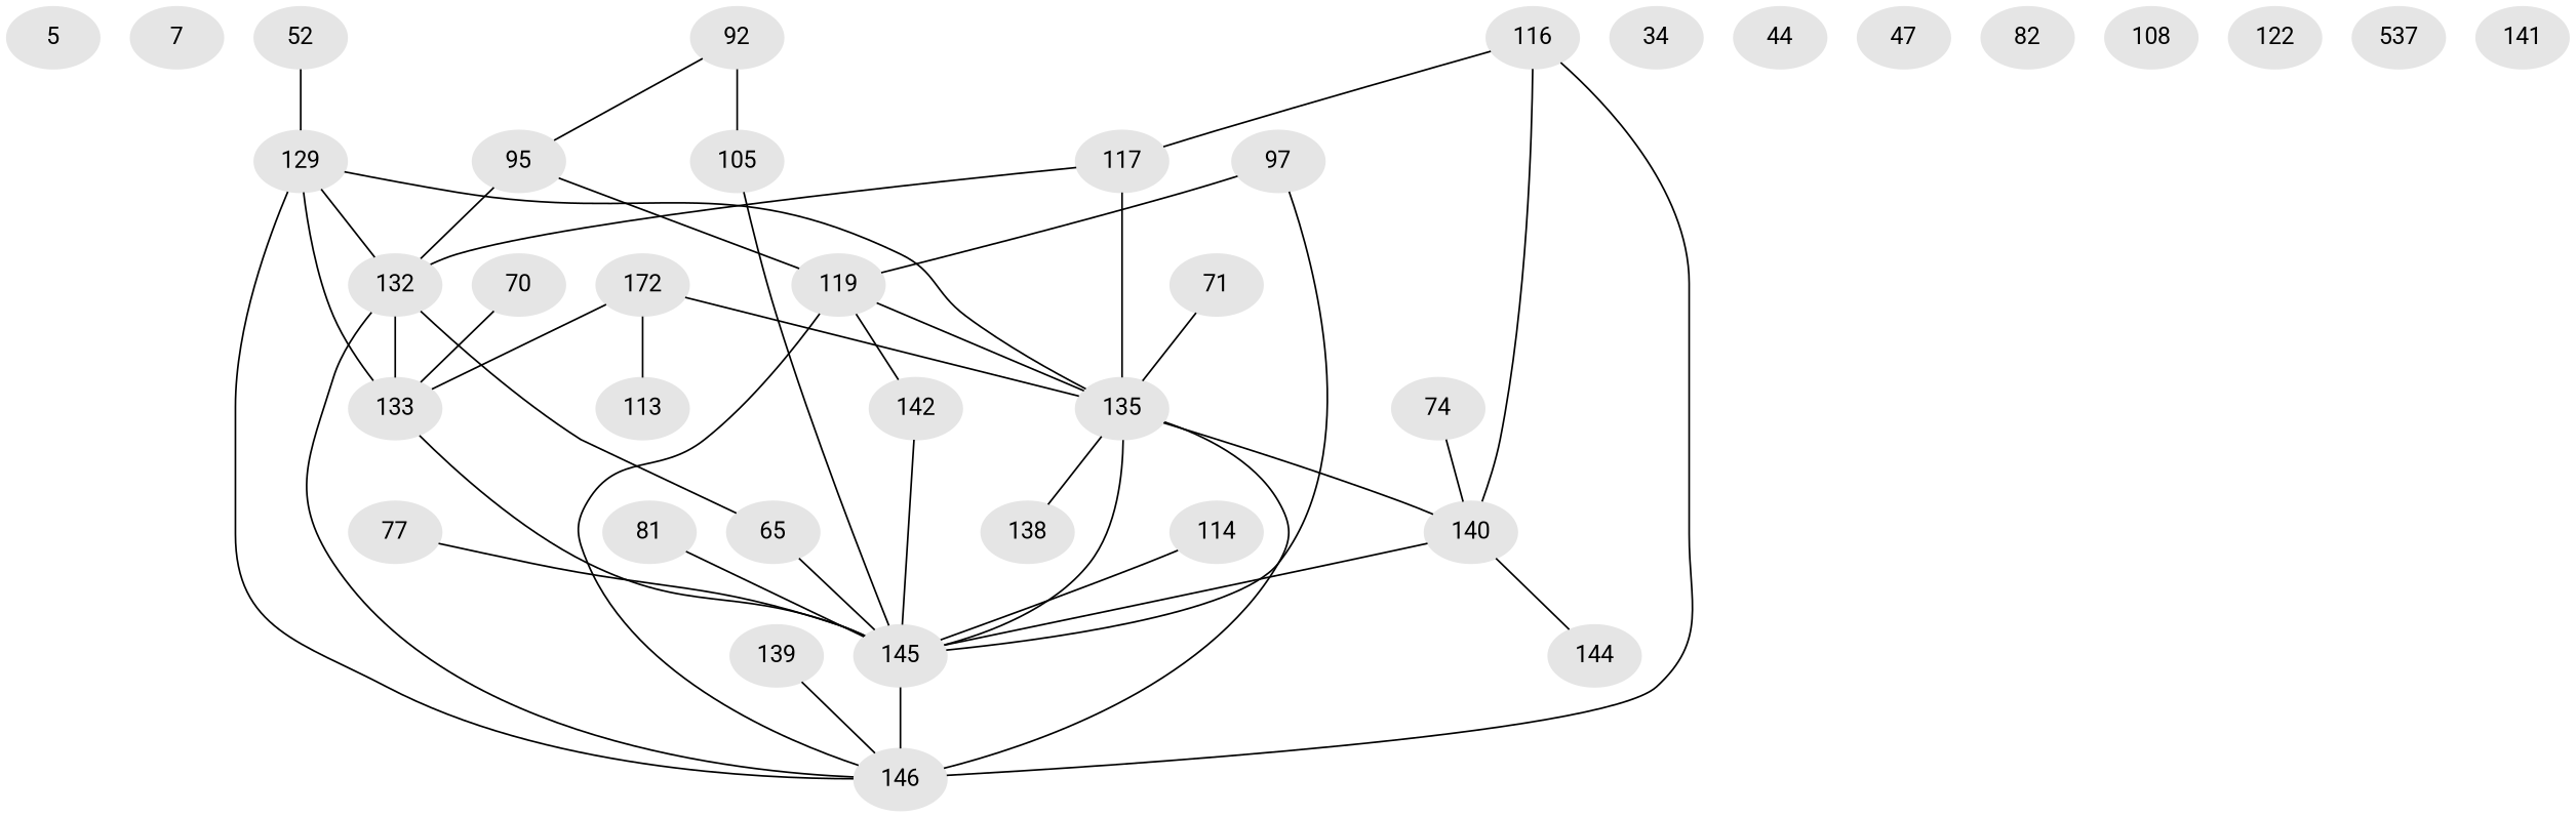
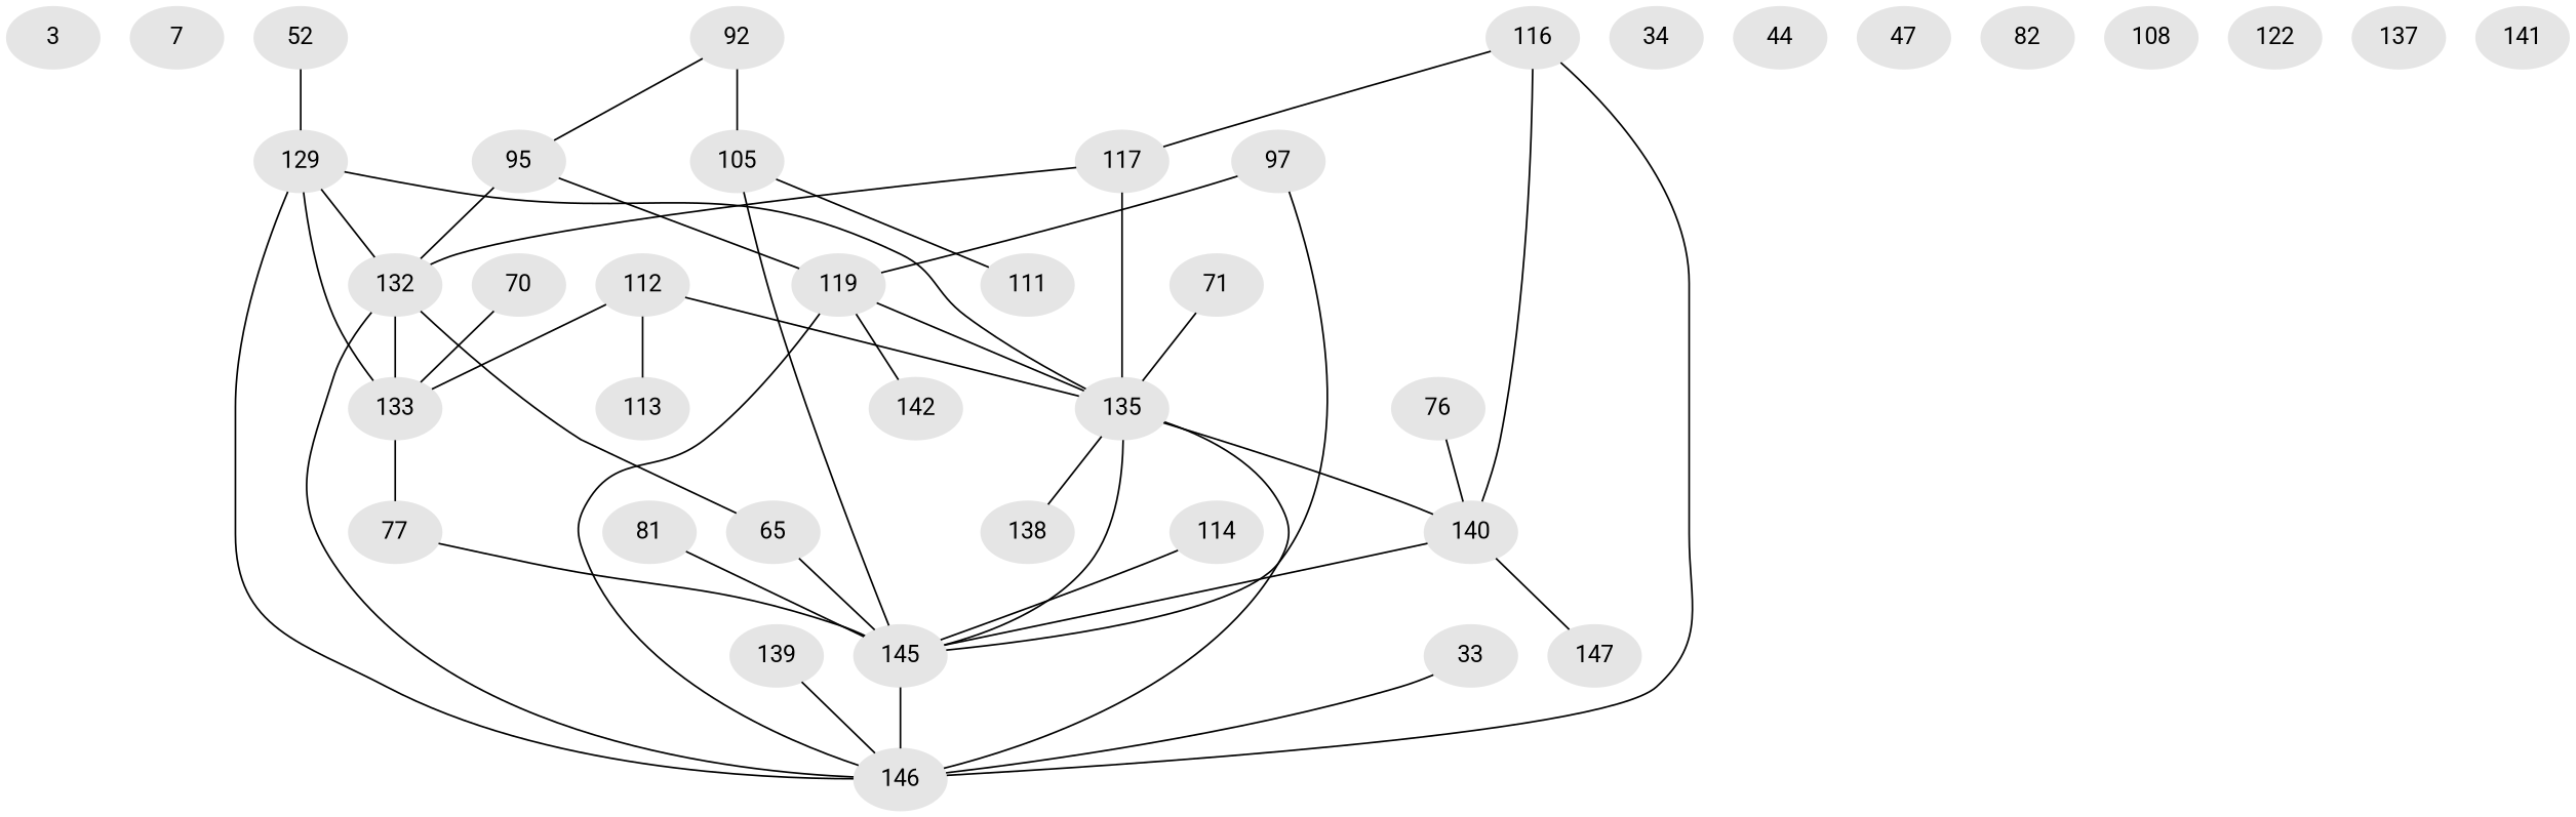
  graph {
    fontname=Roboto
    node [color=gray90 fontname=Roboto style=filled]
    edge [fontname=Roboto]
-   3 [label=5]
+   3
    7
    146 [super="+110+130+136+131"]
+   33
    34
    44
    47
    129 [super="+128+126"]
    133 [super="+94+109+35+31+15+115"]
    135 [super="+103+102+101"]
    132 [super="+60+30+67+106+69+72+87+46+93"]
    52
    145 [super="+98+86+124+85"]
    65
    70
    140 [super="+23+1+57"]
    138
    71
-   74 [super="+63"]
-   144 [super="+134"]
+   74 [super="+63" label=76]
+   144 [super="+134" label=147]
    77
    81
    82
    92
    95
    105 [super="+48+78"]
    119 [super="+66+42"]
+   111 [super="+29"]
    142
    97 [super="+91"]
    108 [super="+80"]
-   112 [super="+83+84" label=172]
+   112 [super="+83+84"]
    113 [super="+107"]
    114
    116 [super="+104"]
    117 [super="+100"]
    122 [super="+62"]
-   137 [label=537]
+   137
    139
    141
+   33 -- 146
    129 -- 146 [weight=4]
    129 -- 133 [weight=3]
    129 -- 135
    129 -- 132
-   133 -- 145 [weight=2]
+   133 -- 77 [weight=2]
    135 -- 146 [weight=2]
    135 -- 145 [weight=3]
    135 -- 140
    135 -- 138
    132 -- 146
    132 -- 133
    132 -- 65
    52 -- 129
    145 -- 146 [weight=6]
    65 -- 145
    70 -- 133
    140 -- 145 [weight=3]
    140 -- 144
    71 -- 135
    74 -- 140
    77 -- 145
    81 -- 145
    92 -- 95
    92 -- 105 [weight=2]
    95 -- 132 [weight=2]
    95 -- 119
    105 -- 145
+   105 -- 111
    119 -- 146 [weight=2]
    119 -- 135 [weight=3]
    119 -- 142
-   142 -- 145
    97 -- 145
    97 -- 119
    112 -- 133 [weight=2]
    112 -- 135
    112 -- 113
    114 -- 145
    116 -- 146
    116 -- 140
    116 -- 117
    117 -- 135 [weight=2]
    117 -- 132
    139 -- 146
  }
